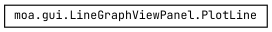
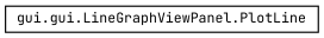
  digraph {
    rankdir=LR
    fontname="JetBrains Mono"
-   n1 [color=black fillcolor=white fontname="JetBrains Mono" fontsize=10 height=0.2 label="moa.gui.LineGraphViewPanel.PlotLine" shape=record style=filled width=0.4]
+   n1 [color=black fillcolor=white fontname="JetBrains Mono" fontsize=10 height=0.2 label="gui.gui.LineGraphViewPanel.PlotLine" shape=record style=filled width=0.4]
  }
